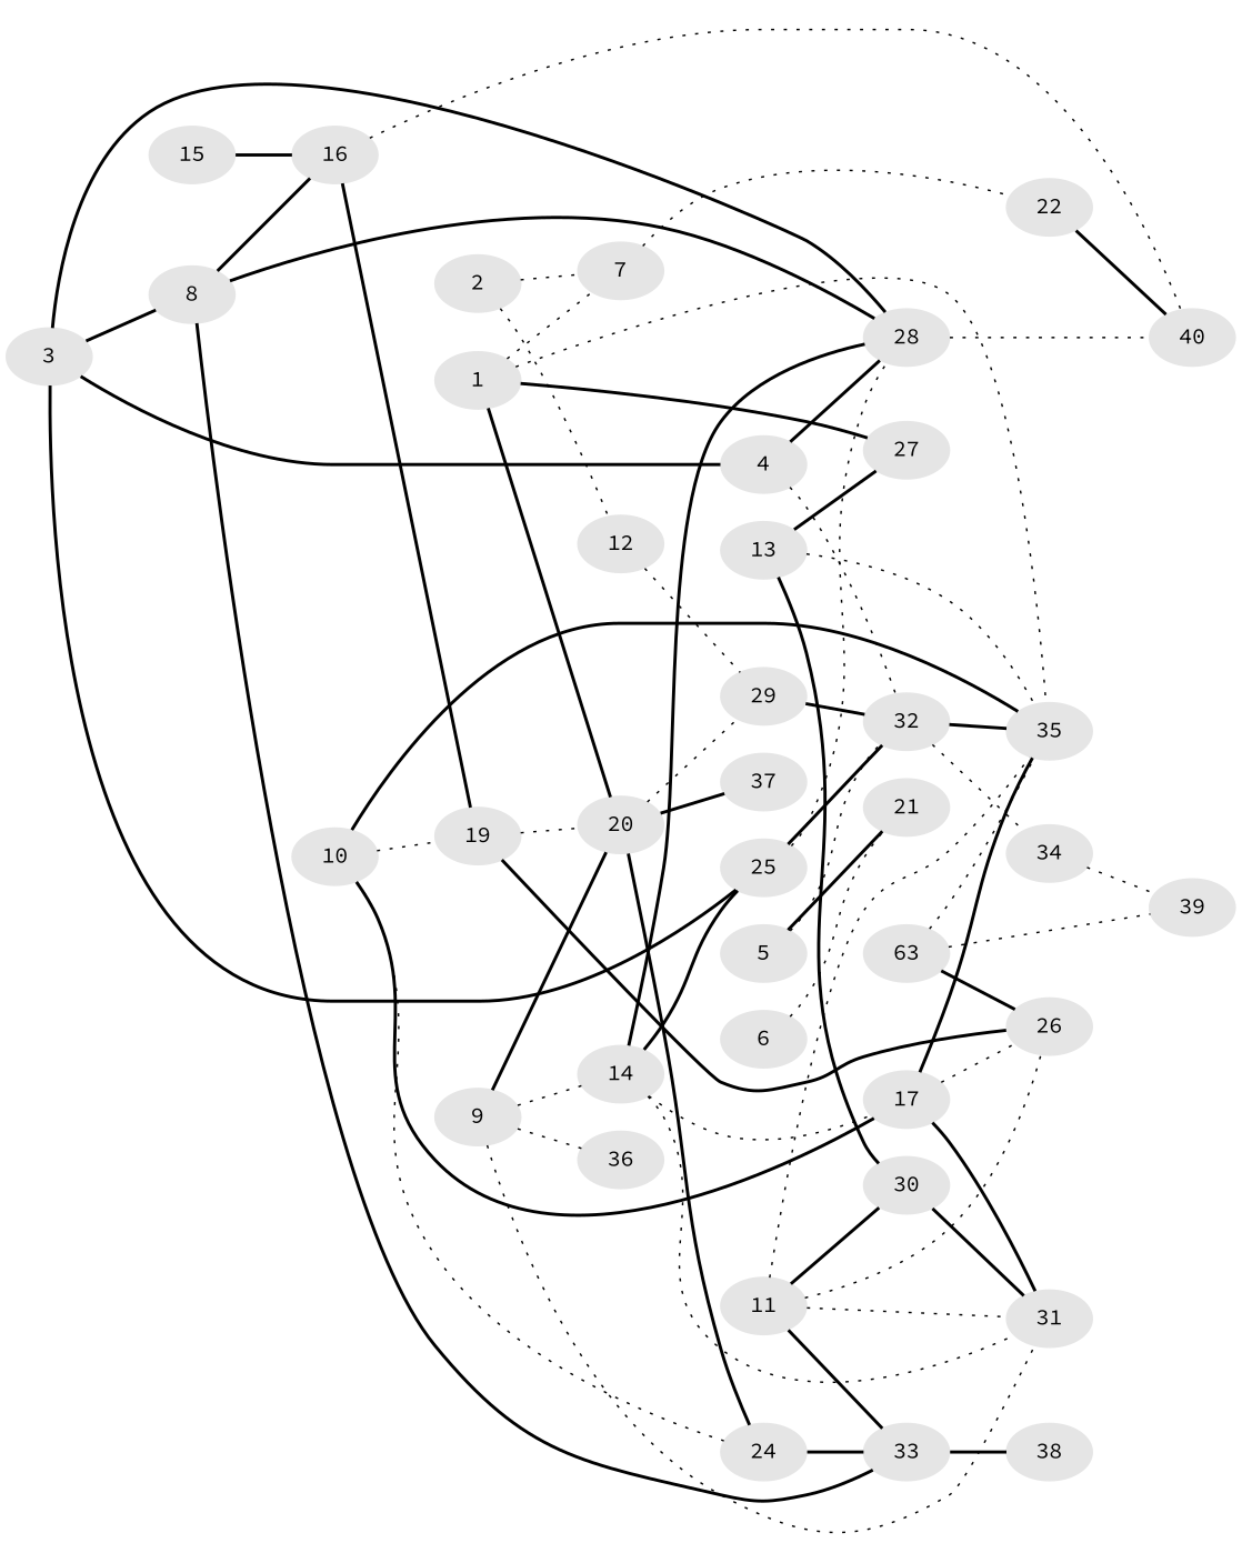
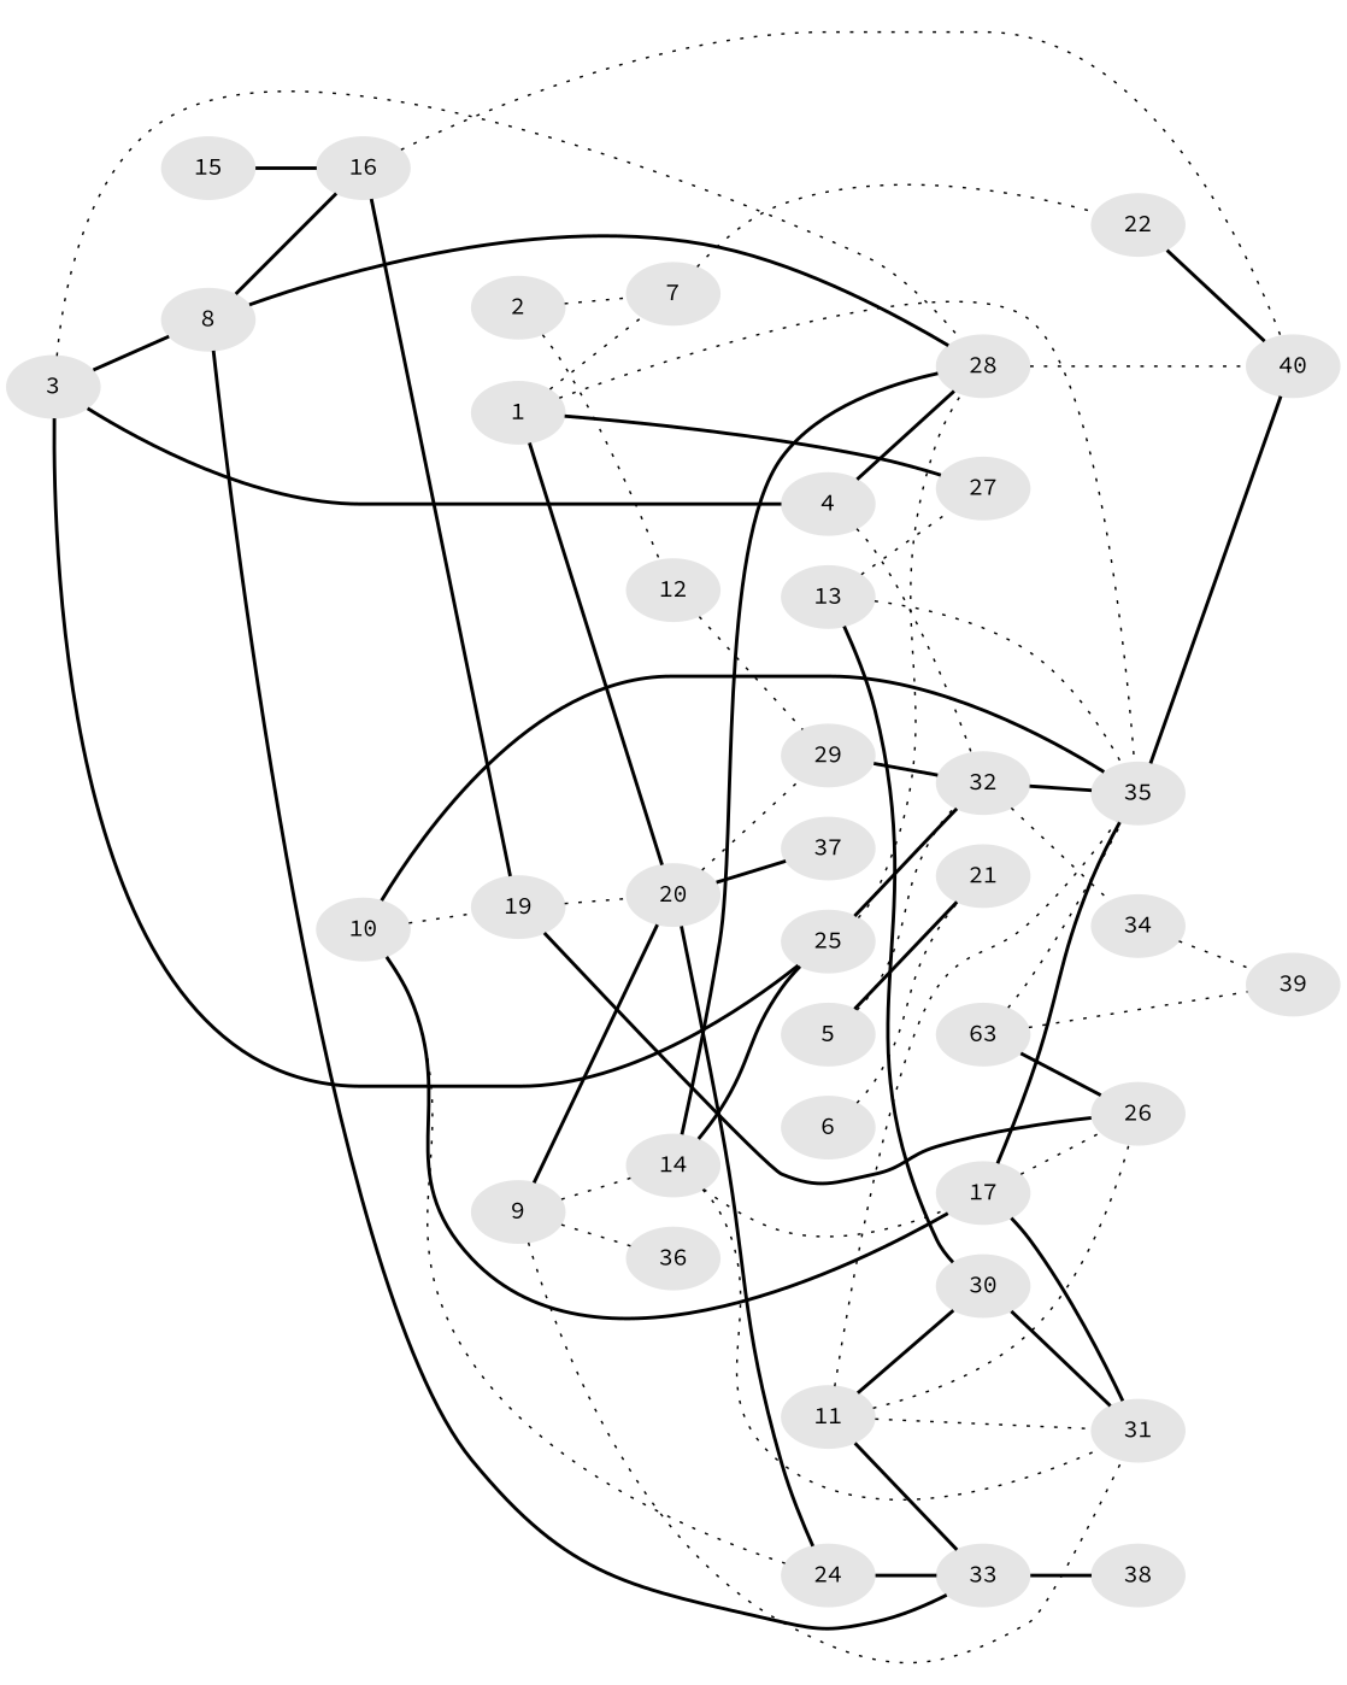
  graph {
    fontname="Source Code Pro"
    rankdir=LR
    node [color=gray90 fontname="Source Code Pro" style=filled]
    edge [fontname="Source Code Pro" style=bold weight=1.0]
    1
    7
    20
    27
    35
    22
    24
    29
    37
    40
    2
    12
    3
    4
    8
    25
    28
    32
    16
    33
    34
    39
    5
    21
    6
    19
    38
    9
    14
    31
    36
    17
    10
    26
    11
    30
    13
    15
    n39 [label=63]
    1 -- 7 [style=dotted]
    1 -- 20
    1 -- 27
    1 -- 35 [style=dotted]
    7 -- 22 [style=dotted]
    20 -- 24
    20 -- 29 [style=dotted]
    20 -- 37
+   35 -- 40
    22 -- 40
    24 -- 33
    29 -- 32
    2 -- 7 [style=dotted]
    2 -- 12 [style=dotted]
    12 -- 29 [style=dotted]
    3 -- 4
    3 -- 8
    3 -- 25
-   3 -- 28
+   3 -- 28 [style=dotted]
    4 -- 28
    4 -- 32 [style=dotted]
    8 -- 28
    8 -- 16
    8 -- 33
    25 -- 28 [style=dotted]
    25 -- 32
    28 -- 40 [style=dotted weight=2.0]
    32 -- 35
    32 -- 34 [style=dotted]
    16 -- 40 [style=dotted]
    16 -- 19
    33 -- 38
    34 -- 39 [style=dotted]
    5 -- 32 [style=dotted]
    5 -- 21
    6 -- 21 [style=dotted]
    19 -- 20 [style=dotted]
    19 -- 26
    9 -- 20
    9 -- 14 [style=dotted]
    9 -- 31 [style=dotted]
    9 -- 36 [style=dotted]
    14 -- 25
    14 -- 28
    14 -- 31 [style=dotted]
    14 -- 17 [style=dotted]
    17 -- 35
    17 -- 31
    17 -- 26 [style=dotted]
    10 -- 35
    10 -- 24 [style=dotted]
    10 -- 19 [style=dotted]
    10 -- 17
    11 -- 35 [style=dotted]
    11 -- 33
    11 -- 31 [style=dotted]
    11 -- 26 [style=dotted]
    11 -- 30
    30 -- 31
-   13 -- 27
+   13 -- 27 [style=dotted]
    13 -- 35 [style=dotted]
    13 -- 30
    15 -- 16
    n39 -- 35 [style=dotted weight=3.0]
    n39 -- 39 [style=dotted]
    n39 -- 26 [weight=2.0]
  }
